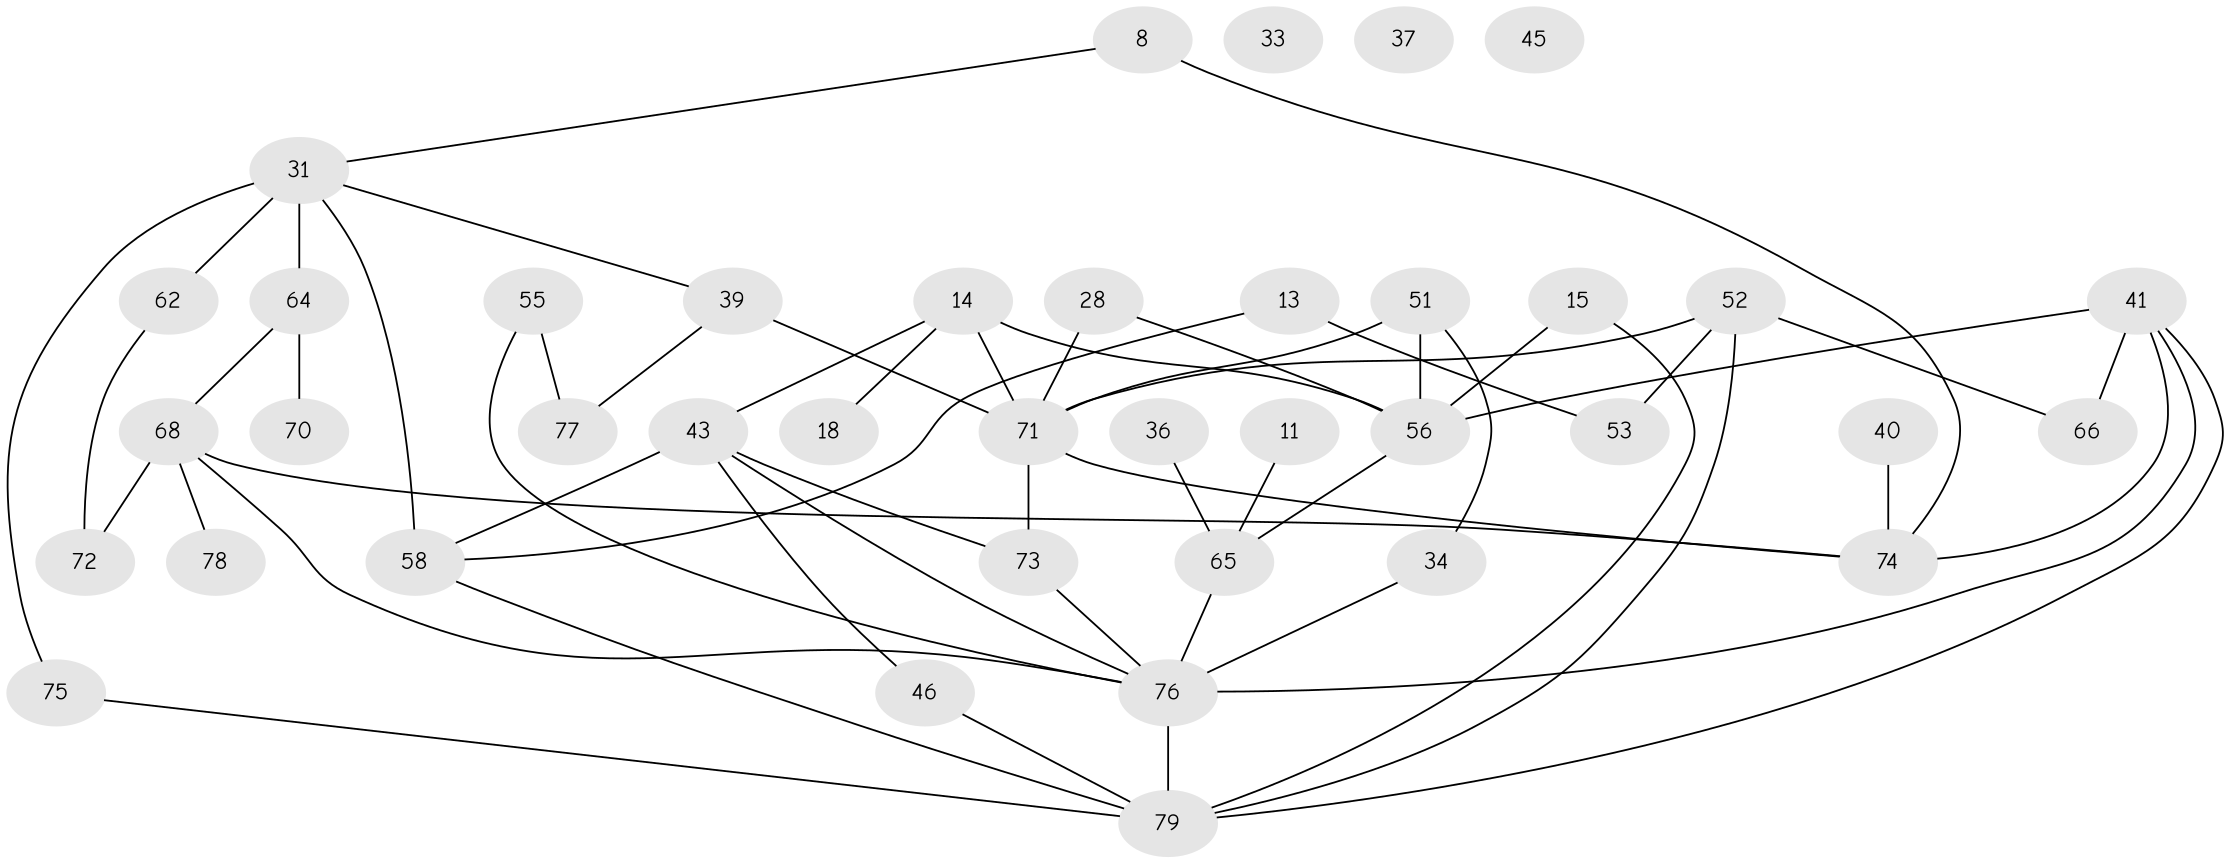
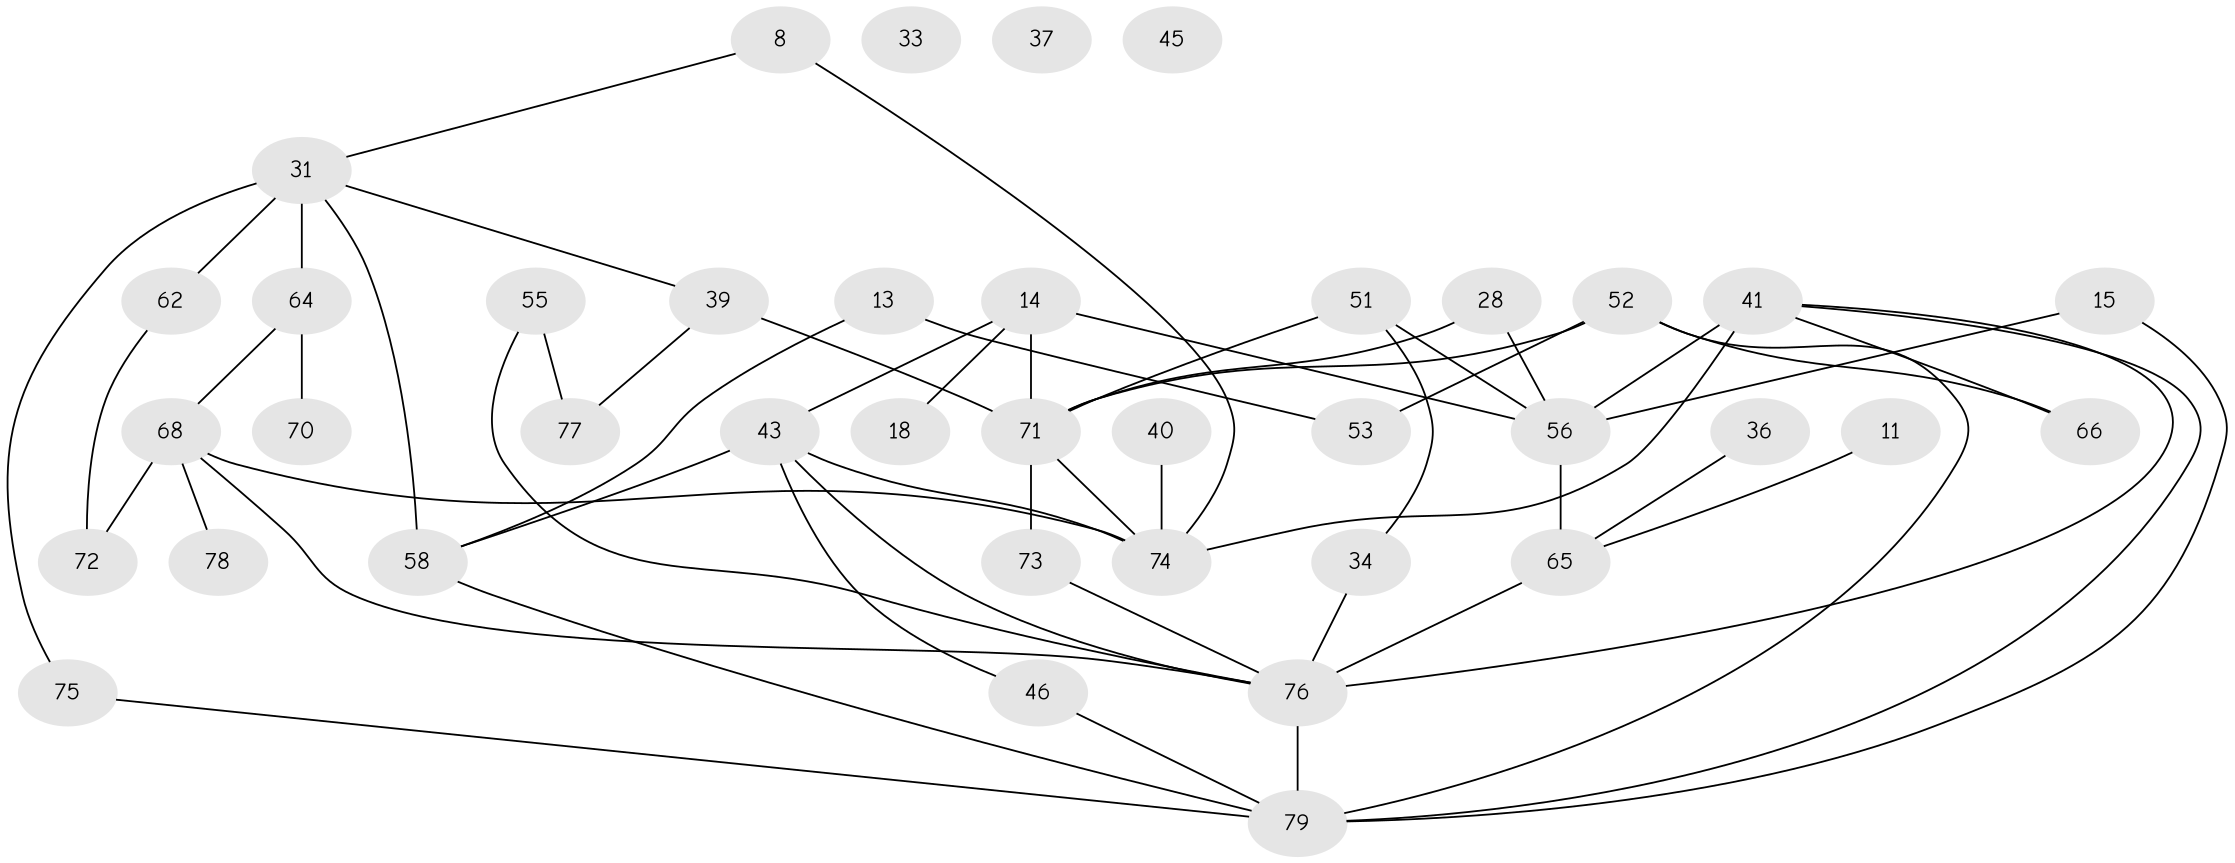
  graph {
    fontname="Comic Neue"
    node [color=gray90 fontname="Comic Neue" style=filled]
    edge [fontname="Comic Neue"]
    8 [super="+2"]
    31
    74 [super="+32+69"]
    58
    39
    62 [super="+60"]
    64 [super="+61"]
    75
    65 [super="+4+22"]
    76 [super="+63+47+49+23"]
    11
    13
    53
    79
    18 [super="+10"]
    14
    43 [super="+1+26"]
    56 [super="+29"]
    71 [super="+3+42+55"]
    46
    73 [super="+54"]
    15
    28
    77
    72
    68 [super="+12+19+59+50+67"]
    70
    33
    34
    n30 [label=55]
    36
    37
    40
    41 [super="+24+16"]
    66
    45
    51 [super="+44"]
    52
    78
    8 -- 31
    8 -- 74
    31 -- 58
    31 -- 39
    31 -- 62 [weight=2]
    31 -- 64
    31 -- 75
    58 -- 79
    39 -- 71 [weight=2]
    39 -- 77
    62 -- 72
    64 -- 68
    64 -- 70
    75 -- 79
    65 -- 76 [weight=2]
    76 -- 79 [weight=2]
    11 -- 65
    13 -- 58
    13 -- 53
    14 -- 18
    14 -- 43
    14 -- 56 [weight=2]
    14 -- 71
-   43 -- 73
+   43 -- 74
    43 -- 58
    43 -- 76
    43 -- 46
    56 -- 65 [weight=2]
    71 -- 74
    71 -- 73
    46 -- 79
    73 -- 76
    15 -- 79
    15 -- 56
    28 -- 56
    28 -- 71 [weight=2]
    68 -- 74 [weight=2]
    68 -- 76
    68 -- 72
    68 -- 78
    34 -- 76
    n30 -- 76
    n30 -- 77
    36 -- 65
    40 -- 74
    41 -- 74 [weight=2]
    41 -- 76
    41 -- 79
    41 -- 56 [weight=3]
    41 -- 66
    51 -- 56
    51 -- 71
    51 -- 34
    52 -- 53
    52 -- 79
    52 -- 71
    52 -- 66
  }
